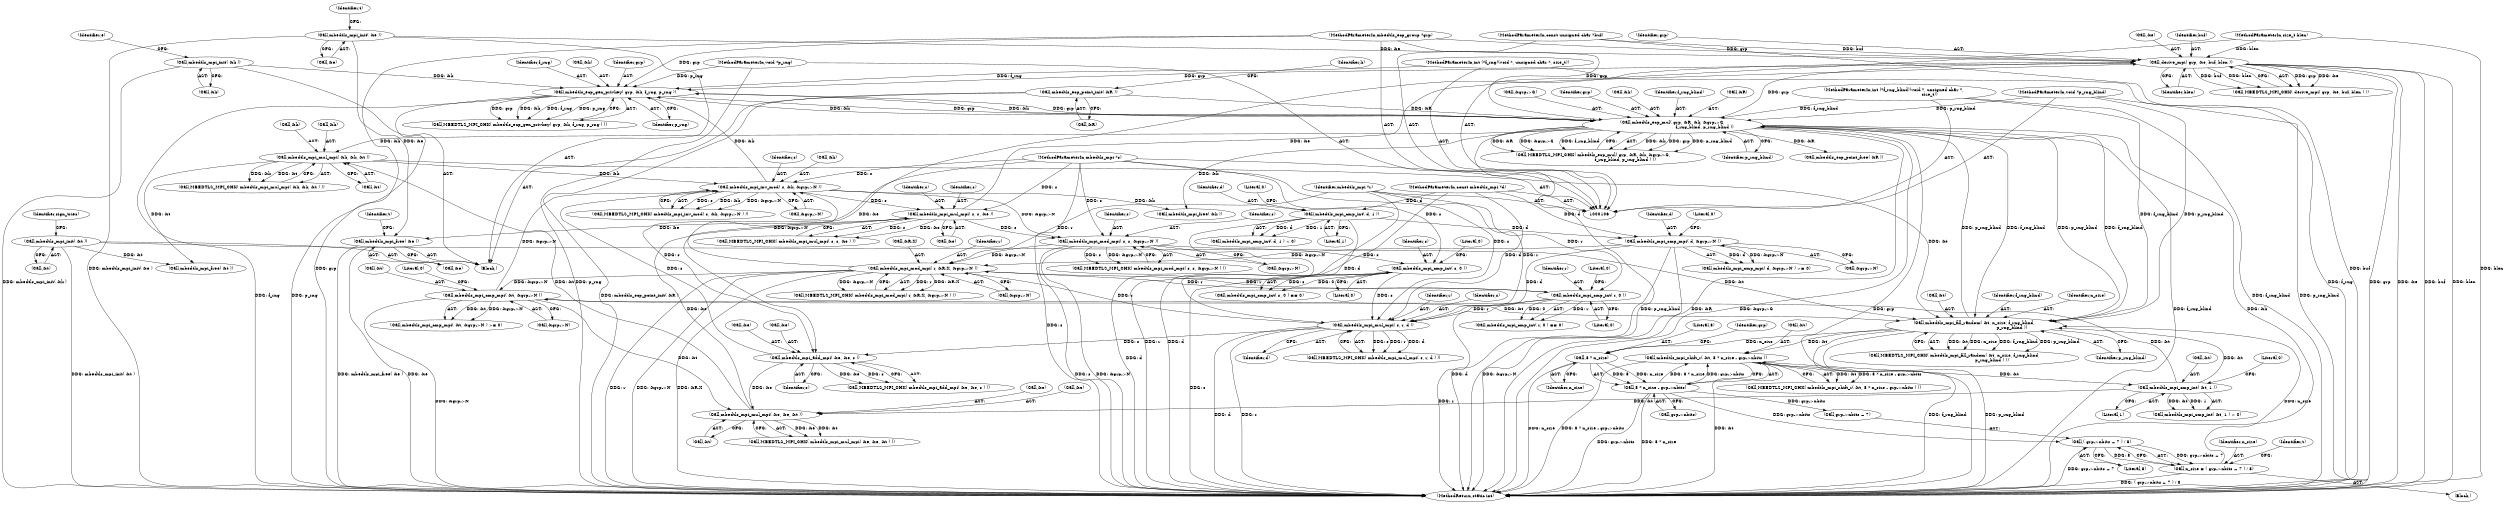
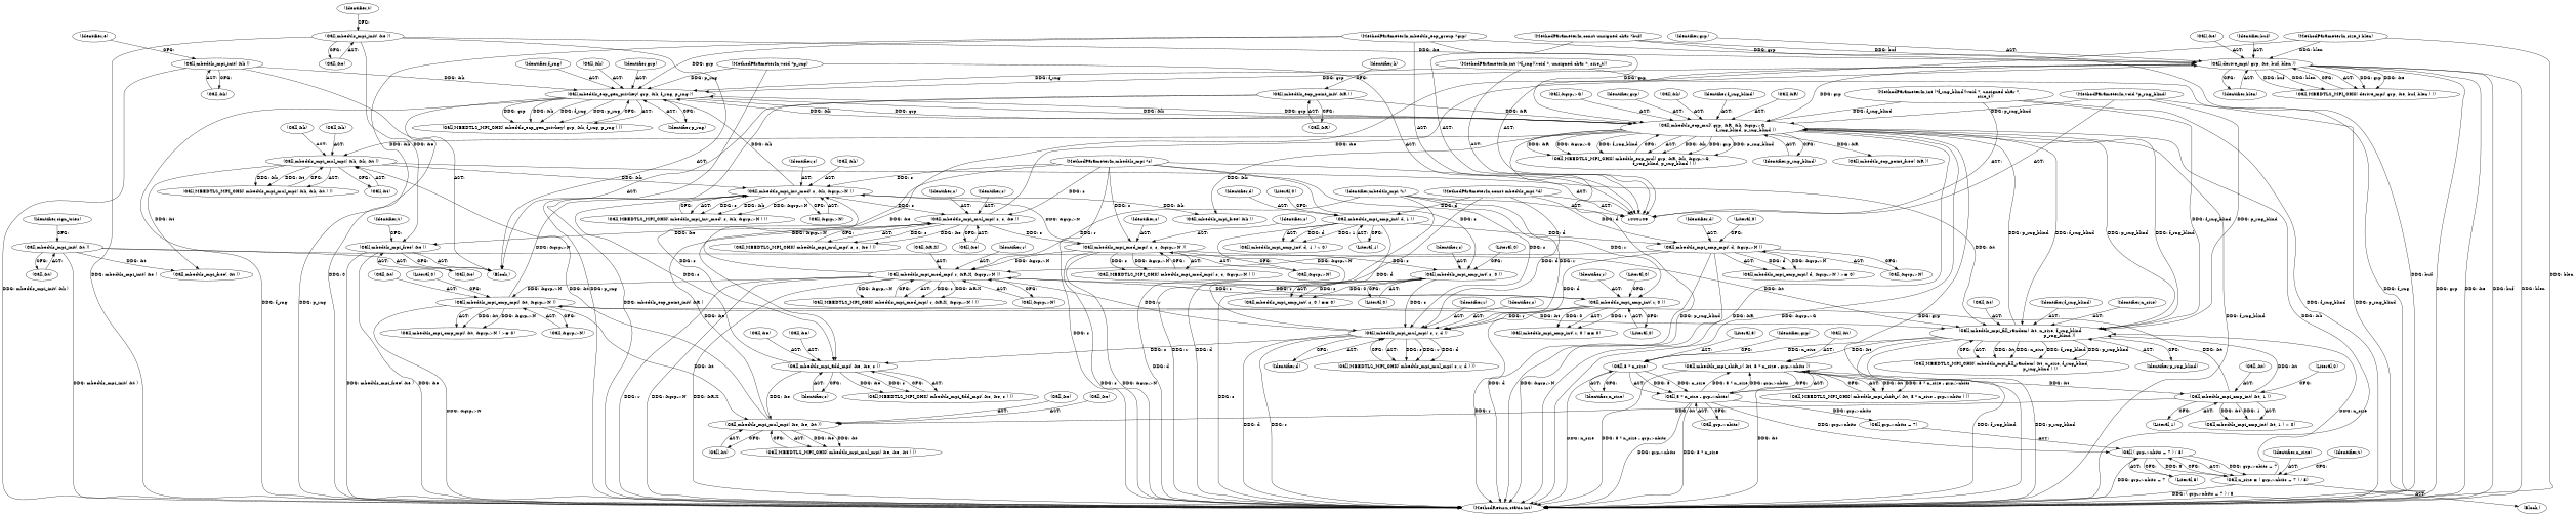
  digraph {
    n1 [label="(Call,mbedtls_mpi_free( &e ))"]
    n2 [label="(Block,)"]
    n3 [label="(Call,&e)"]
    n4 [label="(MethodReturn,static int)"]
    n5 [label="(Call,mbedtls_mpi_init( &e ))"]
    n6 [label="(Call,derive_mpi( grp, &e, buf, blen ))"]
    n7 [label="(Call,&e)"]
    n8 [label="(Call,mbedtls_ecp_gen_privkey( grp, &k, f_rng, p_rng ))"]
    n9 [label="(Call,mbedtls_mpi_add_mpi( &e, &e, s ))"]
    n10 [label="(Call,MBEDTLS_MPI_CHK( derive_mpi( grp, &e, buf, blen ) ))"]
    n11 [label="(Identifier,blen)"]
    n12 [label="(Call,mbedtls_mpi_mul_mpi( s, s, &e ))"]
    n13 [label="(Call,mbedtls_mpi_mod_mpi( s, s, &grp->N ))"]
    n14 [label="(Call,MBEDTLS_MPI_CHK( mbedtls_mpi_mul_mpi( s, s, &e ) ))"]
    n15 [label="(Call,&e)"]
    n16 [label="(Call,mbedtls_mpi_mod_mpi( r, &R.X, &grp->N ))"]
    n17 [label="(Call,mbedtls_mpi_cmp_int( s, 0 ))"]
    n18 [label="(Call,MBEDTLS_MPI_CHK( mbedtls_mpi_mod_mpi( s, s, &grp->N ) ))"]
    n19 [label="(Call,&grp->N)"]
    n20 [label="(Call,mbedtls_mpi_inv_mod( s, &k, &grp->N ))"]
    n21 [label="(Call,mbedtls_mpi_free( &k ))"]
    n22 [label="(Call,&grp->N)"]
    n23 [label="(Call,MBEDTLS_MPI_CHK( mbedtls_mpi_inv_mod( s, &k, &grp->N ) ))"]
    n24 [label="(Call,mbedtls_ecp_mul( grp, &R, &k, &grp->G,\n                                              f_rng_blind, p_rng_blind ))"]
    n25 [label="(Call,MBEDTLS_MPI_CHK( mbedtls_ecp_gen_privkey( grp, &k, f_rng, p_rng ) ))"]
    n26 [label="(Identifier,p_rng)"]
    n27 [label="(Call,mbedtls_mpi_mul_mpi( &e, &e, &t ))"]
    n28 [label="(Identifier,s)"]
    n29 [label="(Call,MBEDTLS_MPI_CHK( mbedtls_mpi_add_mpi( &e, &e, s ) ))"]
    n30 [label="(Call,mbedtls_mpi_mul_mpi( &k, &k, &t ))"]
    n31 [label="(Call,MBEDTLS_MPI_CHK( mbedtls_mpi_mul_mpi( &e, &e, &t ) ))"]
    n32 [label="(Call,&t)"]
    n33 [label="(Call,mbedtls_mpi_fill_random( &t, n_size, f_rng_blind,\n                                                      p_rng_blind ))"]
    n34 [label="(Identifier,p_rng_blind)"]
    n35 [label="(Call,mbedtls_ecp_point_free( &R ))"]
    n36 [label="(Call,MBEDTLS_MPI_CHK( mbedtls_ecp_mul( grp, &R, &k, &grp->G,\n                                              f_rng_blind, p_rng_blind ) ))"]
    n37 [label="(Call,mbedtls_mpi_shift_r( &t, 8 * n_size - grp->nbits ))"]
    n38 [label="(Call,8 * n_size)"]
    n39 [label="(Identifier,p_rng_blind)"]
    n40 [label="(Call,MBEDTLS_MPI_CHK( mbedtls_mpi_fill_random( &t, n_size, f_rng_blind,\n                                                      p_rng_blind ) ))"]
    n41 [label="(Call,&t)"]
    n42 [label="(Call,MBEDTLS_MPI_CHK( mbedtls_mpi_mul_mpi( &k, &k, &t ) ))"]
    n43 [label="(Call,mbedtls_mpi_free( &t ))"]
    n44 [label="(MethodParameterIn,mbedtls_ecp_group *grp)"]
    1000106
    n46 [label="(Call,mbedtls_mpi_init( &k ))"]
    n47 [label="(Call,&k)"]
    n48 [label="(MethodParameterIn,int (*f_rng)(void *, unsigned char *, size_t))"]
    n49 [label="(MethodParameterIn,void *p_rng)"]
    n50 [label="(Call,mbedtls_ecp_point_init( &R ))"]
    n51 [label="(Call,&R)"]
    n52 [label="(Call,mbedtls_mpi_cmp_int( &t, 1 ))"]
    n53 [label="(Call,8 * n_size - grp->nbits)"]
    n54 [label="(Call,MBEDTLS_MPI_CHK( mbedtls_mpi_shift_r( &t, 8 * n_size - grp->nbits ) ))"]
    n55 [label="(Identifier,n_size)"]
    n56 [label="(Call,mbedtls_mpi_cmp_mpi( &t, &grp->N ))"]
    n57 [label="(Call,&grp->N)"]
    n58 [label="(Call,mbedtls_mpi_cmp_mpi( &t, &grp->N ) >= 0)"]
    n59 [label="(Call,mbedtls_mpi_cmp_int( &t, 1 ) < 0)"]
    n60 [label="(Literal,1)"]
    n61 [label="(Call,( grp->nbits + 7 ) / 8)"]
    n62 [label="(Call,grp->nbits + 7)"]
    n63 [label="(Call,grp->nbits)"]
    n64 [label="(Call,n_size = ( grp->nbits + 7 ) / 8)"]
    n65 [label="(Literal,8)"]
    n66 [label="(Call,mbedtls_mpi_cmp_int( r, 0 ))"]
    n67 [label="(Call,MBEDTLS_MPI_CHK( mbedtls_mpi_mod_mpi( r, &R.X, &grp->N ) ))"]
    n68 [label="(Call,&grp->N)"]
    n69 [label="(Call,mbedtls_mpi_mul_mpi( s, r, d ))"]
    n70 [label="(Literal,0)"]
    n71 [label="(Call,mbedtls_mpi_cmp_int( r, 0 ) == 0)"]
    n72 [label="(Call,MBEDTLS_MPI_CHK( mbedtls_mpi_mul_mpi( s, r, d ) ))"]
    n73 [label="(Identifier,d)"]
    n74 [label="(Call,mbedtls_mpi_cmp_int( s, 0 ) == 0)"]
    n75 [label="(Literal,0)"]
    n76 [label="(MethodParameterIn,mbedtls_mpi *s)"]
    n77 [label="(Identifier,mbedtls_mpi *r)"]
    n78 [label="(Call,mbedtls_mpi_cmp_int( d, 1 ))"]
    n79 [label="(Call,mbedtls_mpi_cmp_mpi( d, &grp->N ))"]
    n80 [label="(Call,mbedtls_mpi_cmp_int( d, 1 ) < 0)"]
    n81 [label="(Literal,1)"]
    n82 [label="(Call,&grp->N)"]
    n83 [label="(Call,mbedtls_mpi_cmp_mpi( d, &grp->N ) >= 0)"]
    n84 [label="(MethodParameterIn,const mbedtls_mpi *d)"]
    n85 [label="(Call,mbedtls_mpi_init( &t ))"]
    n86 [label="(Call,&t)"]
    n87 [label="(Block,)"]
    n88 [label="(MethodParameterIn,int (*f_rng_blind)(void *, unsigned char *,\n                                                   size_t))"]
    n89 [label="(MethodParameterIn,void *p_rng_blind)"]
    n90 [label="(MethodParameterIn,const unsigned char *buf)"]
    n91 [label="(MethodParameterIn,size_t blen)"]
    n92 [label="(Identifier,s)"]
    n93 [label="(Literal,0)"]
    n94 [label="(Identifier,s)"]
    n95 [label="(Identifier,d)"]
    n96 [label="(Identifier,sign_tries)"]
    n97 [label="(Call,&grp->G)"]
    n98 [label="(Call,&R.X)"]
    n99 [label="(Identifier,f_rng_blind)"]
    n100 [label="(Identifier,grp)"]
    n101 [label="(Identifier,n_size)"]
    n102 [label="(Call,&t)"]
    n103 [label="(Identifier,s)"]
    n104 [label="(Call,&e)"]
    n105 [label="(Identifier,s)"]
    n106 [label="(Identifier,s)"]
    n107 [label="(Identifier,grp)"]
    n108 [label="(Identifier,s)"]
    n109 [label="(Call,&k)"]
    n110 [label="(Literal,0)"]
    n111 [label="(Call,&k)"]
    n112 [label="(Literal,0)"]
    n113 [label="(Call,&e)"]
    n114 [label="(Call,&k)"]
    n115 [label="(Identifier,k)"]
    n116 [label="(Call,&t)"]
    n117 [label="(Identifier,t)"]
    n118 [label="(Identifier,t)"]
    n119 [label="(Identifier,n_size)"]
    n120 [label="(Call,&e)"]
    n121 [label="(Literal,8)"]
    n122 [label="(Identifier,grp)"]
    n123 [label="(Identifier,grp)"]
    n124 [label="(Identifier,r)"]
    n125 [label="(Literal,0)"]
    n126 [label="(Identifier,d)"]
    n127 [label="(Call,&k)"]
    n128 [label="(Call,&e)"]
    n129 [label="(Call,&e)"]
    n130 [label="(Identifier,f_rng_blind)"]
    n131 [label="(Identifier,r)"]
    n132 [label="(Identifier,s)"]
    n133 [label="(Call,&R)"]
    n134 [label="(Call,&k)"]
    n135 [label="(Call,&t)"]
    n136 [label="(Identifier,r)"]
    n137 [label="(Identifier,buf)"]
    n138 [label="(Identifier,e)"]
    n139 [label="(Identifier,f_rng)"]
    n140 [label="(Literal,0)"]
    n141 [label="(Call,&t)"]
    n142 [label="(Literal,0)"]
    n143 [label="(Identifier,t)"]
    n1 -> n2 [label="AST: "]
    n1 -> n3 [label="CFG: "]
    n1 -> n4 [label="DDG: mbedtls_mpi_free( &e )"]
    n1 -> n4 [label="DDG: &e"]
    n3 -> n1 [label="AST: "]
    n5 -> n1 [label="DDG: &e"]
    n5 -> n2 [label="AST: "]
    n5 -> n4 [label="DDG: mbedtls_mpi_init( &e )"]
    n5 -> n6 [label="DDG: &e"]
    n5 -> n7 [label="CFG: "]
    n6 -> n4 [label="DDG: buf"]
    n6 -> n4 [label="DDG: blen"]
    n6 -> n4 [label="DDG: grp"]
    n6 -> n4 [label="DDG: &e"]
    n6 -> n8 [label="DDG: grp"]
    n6 -> n9 [label="DDG: &e"]
    n6 -> n10 [label="AST: "]
    n6 -> n10 [label="DDG: grp"]
    n6 -> n10 [label="DDG: &e"]
    n6 -> n10 [label="DDG: buf"]
    n6 -> n10 [label="DDG: blen"]
    n6 -> n11 [label="CFG: "]
    n7 -> n5 [label="AST: "]
    n8 -> n4 [label="DDG: p_rng"]
    n8 -> n4 [label="DDG: f_rng"]
    n8 -> n24 [label="DDG: grp"]
    n8 -> n24 [label="DDG: &k"]
    n8 -> n25 [label="AST: "]
    n8 -> n25 [label="DDG: grp"]
    n8 -> n25 [label="DDG: &k"]
    n8 -> n25 [label="DDG: f_rng"]
    n8 -> n25 [label="DDG: p_rng"]
    n8 -> n26 [label="CFG: "]
    n9 -> n20 [label="DDG: s"]
    n9 -> n27 [label="DDG: &e"]
    n9 -> n28 [label="CFG: "]
    n9 -> n29 [label="AST: "]
    n9 -> n29 [label="DDG: &e"]
    n9 -> n29 [label="DDG: s"]
    n10 -> n6 [label="CFG: "]
    n11 -> n6 [label="AST: "]
    n12 -> n1 [label="DDG: &e"]
    n12 -> n6 [label="DDG: &e"]
    n12 -> n13 [label="DDG: s"]
    n12 -> n14 [label="AST: "]
    n12 -> n14 [label="DDG: s"]
    n12 -> n14 [label="DDG: &e"]
    n12 -> n15 [label="CFG: "]
    n13 -> n4 [label="DDG: &grp->N"]
    n13 -> n4 [label="DDG: s"]
    n13 -> n16 [label="DDG: &grp->N"]
    n13 -> n17 [label="DDG: s"]
    n13 -> n18 [label="AST: "]
    n13 -> n18 [label="DDG: s"]
    n13 -> n18 [label="DDG: &grp->N"]
    n13 -> n19 [label="CFG: "]
    n14 -> n12 [label="CFG: "]
    n15 -> n12 [label="AST: "]
    n16 -> n4 [label="DDG: r"]
    n16 -> n4 [label="DDG: &grp->N"]
    n16 -> n4 [label="DDG: &R.X"]
    n16 -> n20 [label="DDG: &grp->N"]
    n16 -> n56 [label="DDG: &grp->N"]
    n16 -> n66 [label="DDG: r"]
    n16 -> n67 [label="AST: "]
    n16 -> n67 [label="DDG: r"]
    n16 -> n67 [label="DDG: &R.X"]
    n16 -> n67 [label="DDG: &grp->N"]
    n16 -> n68 [label="CFG: "]
    n17 -> n4 [label="DDG: s"]
    n17 -> n69 [label="DDG: s"]
    n17 -> n74 [label="AST: "]
    n17 -> n74 [label="DDG: s"]
    n17 -> n74 [label="DDG: 0"]
    n17 -> n75 [label="CFG: "]
    n18 -> n13 [label="CFG: "]
    n19 -> n13 [label="AST: "]
    n20 -> n8 [label="DDG: &k"]
    n20 -> n12 [label="DDG: s"]
-   n20 -> n13 [label="DDG: &grp->N"]
+   n13 -> n20 [label="DDG: &grp->N"]
    n20 -> n21 [label="DDG: &k"]
    n20 -> n22 [label="CFG: "]
    n20 -> n23 [label="AST: "]
    n20 -> n23 [label="DDG: s"]
    n20 -> n23 [label="DDG: &k"]
    n20 -> n23 [label="DDG: &grp->N"]
    n22 -> n20 [label="AST: "]
    n23 -> n20 [label="CFG: "]
    n24 -> n4 [label="DDG: &k"]
    n24 -> n4 [label="DDG: p_rng_blind"]
    n24 -> n4 [label="DDG: &R"]
    n24 -> n4 [label="DDG: &grp->G"]
    n24 -> n4 [label="DDG: grp"]
    n24 -> n4 [label="DDG: f_rng_blind"]
    n24 -> n6 [label="DDG: grp"]
    n24 -> n8 [label="DDG: grp"]
    n24 -> n8 [label="DDG: &k"]
    n24 -> n21 [label="DDG: &k"]
    n24 -> n30 [label="DDG: &k"]
    n24 -> n33 [label="DDG: f_rng_blind"]
    n24 -> n33 [label="DDG: p_rng_blind"]
    n24 -> n34 [label="CFG: "]
    n24 -> n35 [label="DDG: &R"]
    n24 -> n36 [label="AST: "]
    n24 -> n36 [label="DDG: &k"]
    n24 -> n36 [label="DDG: grp"]
    n24 -> n36 [label="DDG: p_rng_blind"]
    n24 -> n36 [label="DDG: &R"]
    n24 -> n36 [label="DDG: &grp->G"]
    n24 -> n36 [label="DDG: f_rng_blind"]
    n25 -> n8 [label="CFG: "]
    n26 -> n8 [label="AST: "]
    n27 -> n12 [label="DDG: &e"]
    n27 -> n30 [label="DDG: &t"]
    n27 -> n31 [label="AST: "]
    n27 -> n31 [label="DDG: &e"]
    n27 -> n31 [label="DDG: &t"]
    n27 -> n32 [label="CFG: "]
    n28 -> n9 [label="AST: "]
    n29 -> n9 [label="CFG: "]
    n30 -> n20 [label="DDG: &k"]
    n30 -> n33 [label="DDG: &t"]
    n30 -> n41 [label="CFG: "]
    n30 -> n42 [label="AST: "]
    n30 -> n42 [label="DDG: &k"]
    n30 -> n42 [label="DDG: &t"]
    n30 -> n43 [label="DDG: &t"]
    n31 -> n27 [label="CFG: "]
    n32 -> n27 [label="AST: "]
    n33 -> n4 [label="DDG: f_rng_blind"]
    n33 -> n4 [label="DDG: p_rng_blind"]
    n33 -> n24 [label="DDG: f_rng_blind"]
    n33 -> n24 [label="DDG: p_rng_blind"]
    n33 -> n37 [label="DDG: &t"]
    n33 -> n38 [label="DDG: n_size"]
    n33 -> n39 [label="CFG: "]
    n33 -> n40 [label="AST: "]
    n33 -> n40 [label="DDG: &t"]
    n33 -> n40 [label="DDG: n_size"]
    n33 -> n40 [label="DDG: f_rng_blind"]
    n33 -> n40 [label="DDG: p_rng_blind"]
    n34 -> n24 [label="AST: "]
    n36 -> n24 [label="CFG: "]
    n37 -> n4 [label="DDG: 8 * n_size - grp->nbits"]
    n37 -> n4 [label="DDG: &t"]
    n37 -> n52 [label="DDG: &t"]
    n37 -> n53 [label="CFG: "]
    n37 -> n54 [label="AST: "]
    n37 -> n54 [label="DDG: &t"]
    n37 -> n54 [label="DDG: 8 * n_size - grp->nbits"]
    n38 -> n4 [label="DDG: n_size"]
    n38 -> n53 [label="AST: "]
    n38 -> n53 [label="DDG: 8"]
    n38 -> n53 [label="DDG: n_size"]
    n38 -> n55 [label="CFG: "]
    n39 -> n33 [label="AST: "]
    n40 -> n33 [label="CFG: "]
    n41 -> n30 [label="AST: "]
    n42 -> n30 [label="CFG: "]
-   n44 -> n4 [label="DDG: grp"]
+   n44 -> n4 [label="DDG: 0"]
    n44 -> n6 [label="DDG: grp"]
    n44 -> n8 [label="DDG: grp"]
    n44 -> n24 [label="DDG: grp"]
    n44 -> 1000106 [label="AST: "]
    n46 -> n2 [label="AST: "]
    n46 -> n4 [label="DDG: mbedtls_mpi_init( &k )"]
    n46 -> n8 [label="DDG: &k"]
    n46 -> n47 [label="CFG: "]
    n47 -> n46 [label="AST: "]
    n48 -> n4 [label="DDG: f_rng"]
    n48 -> n8 [label="DDG: f_rng"]
    n48 -> 1000106 [label="AST: "]
    n49 -> n4 [label="DDG: p_rng"]
    n49 -> n8 [label="DDG: p_rng"]
    n49 -> 1000106 [label="AST: "]
    n50 -> n2 [label="AST: "]
    n50 -> n4 [label="DDG: mbedtls_ecp_point_init( &R )"]
    n50 -> n24 [label="DDG: &R"]
    n50 -> n51 [label="CFG: "]
    n51 -> n50 [label="AST: "]
    n52 -> n27 [label="DDG: &t"]
    n52 -> n33 [label="DDG: &t"]
    n52 -> n56 [label="DDG: &t"]
    n52 -> n59 [label="AST: "]
    n52 -> n59 [label="DDG: &t"]
    n52 -> n59 [label="DDG: 1"]
    n52 -> n60 [label="CFG: "]
    n53 -> n4 [label="DDG: 8 * n_size"]
    n53 -> n4 [label="DDG: grp->nbits"]
    n53 -> n37 [label="AST: "]
    n53 -> n37 [label="DDG: 8 * n_size"]
    n53 -> n37 [label="DDG: grp->nbits"]
    n53 -> n61 [label="DDG: grp->nbits"]
    n53 -> n62 [label="DDG: grp->nbits"]
    n53 -> n63 [label="CFG: "]
    n54 -> n37 [label="CFG: "]
    n55 -> n38 [label="AST: "]
    n56 -> n4 [label="DDG: &grp->N"]
    n56 -> n20 [label="DDG: &grp->N"]
    n56 -> n27 [label="DDG: &t"]
    n56 -> n33 [label="DDG: &t"]
    n56 -> n57 [label="CFG: "]
    n56 -> n58 [label="AST: "]
    n56 -> n58 [label="DDG: &t"]
    n56 -> n58 [label="DDG: &grp->N"]
    n57 -> n56 [label="AST: "]
    n60 -> n52 [label="AST: "]
    n61 -> n4 [label="DDG: grp->nbits + 7"]
    n61 -> n64 [label="AST: "]
    n61 -> n64 [label="DDG: grp->nbits + 7"]
    n61 -> n64 [label="DDG: 8"]
    n61 -> n65 [label="CFG: "]
    n62 -> n61 [label="AST: "]
    n63 -> n53 [label="AST: "]
    n64 -> n4 [label="DDG: ( grp->nbits + 7 ) / 8"]
    n64 -> n33 [label="DDG: n_size"]
    n64 -> n61 [label="CFG: "]
    n64 -> n87 [label="AST: "]
    n65 -> n61 [label="AST: "]
    n66 -> n4 [label="DDG: r"]
    n66 -> n16 [label="DDG: r"]
    n66 -> n69 [label="DDG: r"]
    n66 -> n70 [label="CFG: "]
    n66 -> n71 [label="AST: "]
    n66 -> n71 [label="DDG: r"]
    n66 -> n71 [label="DDG: 0"]
    n67 -> n16 [label="CFG: "]
    n68 -> n16 [label="AST: "]
    n69 -> n4 [label="DDG: r"]
    n69 -> n4 [label="DDG: d"]
    n69 -> n9 [label="DDG: s"]
    n69 -> n16 [label="DDG: r"]
    n69 -> n72 [label="AST: "]
    n69 -> n72 [label="DDG: s"]
    n69 -> n72 [label="DDG: r"]
    n69 -> n72 [label="DDG: d"]
    n69 -> n73 [label="CFG: "]
    n70 -> n66 [label="AST: "]
    n72 -> n69 [label="CFG: "]
    n73 -> n69 [label="AST: "]
    n75 -> n17 [label="AST: "]
    n76 -> n4 [label="DDG: s"]
    n76 -> n9 [label="DDG: s"]
    n76 -> n12 [label="DDG: s"]
    n76 -> n13 [label="DDG: s"]
    n76 -> n17 [label="DDG: s"]
    n76 -> n20 [label="DDG: s"]
    n76 -> 1000106 [label="AST: "]
    n76 -> n69 [label="DDG: s"]
    n77 -> n4 [label="DDG: r"]
    n77 -> n16 [label="DDG: r"]
    n77 -> 1000106 [label="AST: "]
    n77 -> n66 [label="DDG: r"]
    n77 -> n69 [label="DDG: r"]
    n78 -> n4 [label="DDG: d"]
    n78 -> n69 [label="DDG: d"]
    n78 -> n79 [label="DDG: d"]
    n78 -> n80 [label="AST: "]
    n78 -> n80 [label="DDG: d"]
    n78 -> n80 [label="DDG: 1"]
    n78 -> n81 [label="CFG: "]
    n79 -> n4 [label="DDG: d"]
    n79 -> n4 [label="DDG: &grp->N"]
    n79 -> n16 [label="DDG: &grp->N"]
    n79 -> n69 [label="DDG: d"]
    n79 -> n82 [label="CFG: "]
    n79 -> n83 [label="AST: "]
    n79 -> n83 [label="DDG: d"]
    n79 -> n83 [label="DDG: &grp->N"]
    n81 -> n78 [label="AST: "]
    n82 -> n79 [label="AST: "]
    n84 -> n4 [label="DDG: d"]
    n84 -> 1000106 [label="AST: "]
    n84 -> n69 [label="DDG: d"]
    n84 -> n78 [label="DDG: d"]
    n84 -> n79 [label="DDG: d"]
    n85 -> n2 [label="AST: "]
    n85 -> n4 [label="DDG: mbedtls_mpi_init( &t )"]
    n85 -> n33 [label="DDG: &t"]
    n85 -> n43 [label="DDG: &t"]
    n85 -> n86 [label="CFG: "]
    n86 -> n85 [label="AST: "]
    n88 -> n4 [label="DDG: f_rng_blind"]
    n88 -> n24 [label="DDG: f_rng_blind"]
    n88 -> n33 [label="DDG: f_rng_blind"]
    n88 -> 1000106 [label="AST: "]
    n89 -> n4 [label="DDG: p_rng_blind"]
    n89 -> n24 [label="DDG: p_rng_blind"]
    n89 -> n33 [label="DDG: p_rng_blind"]
    n89 -> 1000106 [label="AST: "]
    n90 -> n4 [label="DDG: buf"]
    n90 -> n6 [label="DDG: buf"]
    n90 -> 1000106 [label="AST: "]
    n91 -> n4 [label="DDG: blen"]
    n91 -> n6 [label="DDG: blen"]
    n91 -> 1000106 [label="AST: "]
    n92 -> n17 [label="AST: "]
    n93 -> n17 [label="CFG: "]
    n94 -> n12 [label="AST: "]
    n95 -> n79 [label="AST: "]
    n96 -> n85 [label="CFG: "]
    n97 -> n24 [label="AST: "]
    n98 -> n16 [label="AST: "]
    n99 -> n33 [label="AST: "]
    n100 -> n6 [label="AST: "]
    n101 -> n33 [label="AST: "]
    n102 -> n52 [label="AST: "]
    n103 -> n69 [label="AST: "]
    n104 -> n9 [label="AST: "]
    n105 -> n13 [label="AST: "]
    n106 -> n20 [label="AST: "]
    n107 -> n24 [label="AST: "]
    n108 -> n13 [label="AST: "]
    n109 -> n24 [label="AST: "]
    n110 -> n78 [label="CFG: "]
    n111 -> n30 [label="AST: "]
    n112 -> n56 [label="CFG: "]
    n113 -> n27 [label="AST: "]
    n114 -> n8 [label="AST: "]
    n115 -> n50 [label="CFG: "]
    n116 -> n37 [label="AST: "]
    n117 -> n1 [label="CFG: "]
    n118 -> n5 [label="CFG: "]
    n119 -> n64 [label="AST: "]
    n120 -> n9 [label="AST: "]
    n121 -> n38 [label="AST: "]
    n122 -> n38 [label="CFG: "]
    n123 -> n8 [label="AST: "]
    n124 -> n66 [label="AST: "]
    n125 -> n66 [label="CFG: "]
    n126 -> n78 [label="AST: "]
    n127 -> n20 [label="AST: "]
    n128 -> n27 [label="AST: "]
    n129 -> n6 [label="AST: "]
    n130 -> n24 [label="AST: "]
    n131 -> n69 [label="AST: "]
    n132 -> n12 [label="AST: "]
    n133 -> n24 [label="AST: "]
    n134 -> n30 [label="AST: "]
    n135 -> n33 [label="AST: "]
    n136 -> n16 [label="AST: "]
    n137 -> n6 [label="AST: "]
    n138 -> n46 [label="CFG: "]
    n139 -> n8 [label="AST: "]
    n140 -> n52 [label="CFG: "]
    n141 -> n56 [label="AST: "]
    n142 -> n79 [label="CFG: "]
    n143 -> n64 [label="CFG: "]
  }
